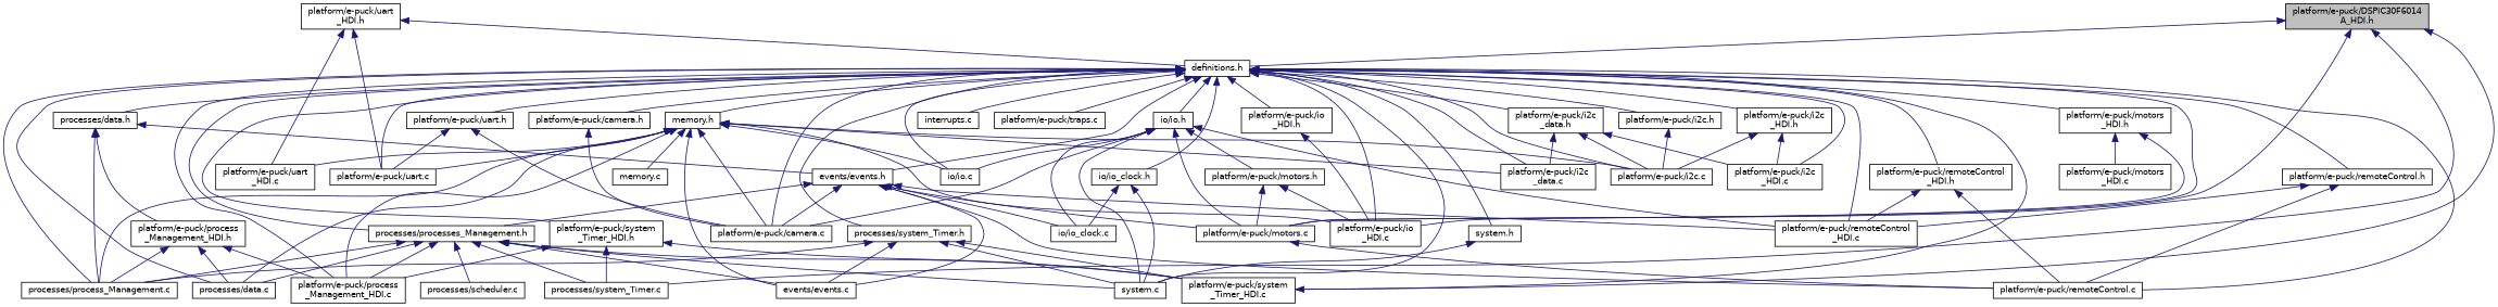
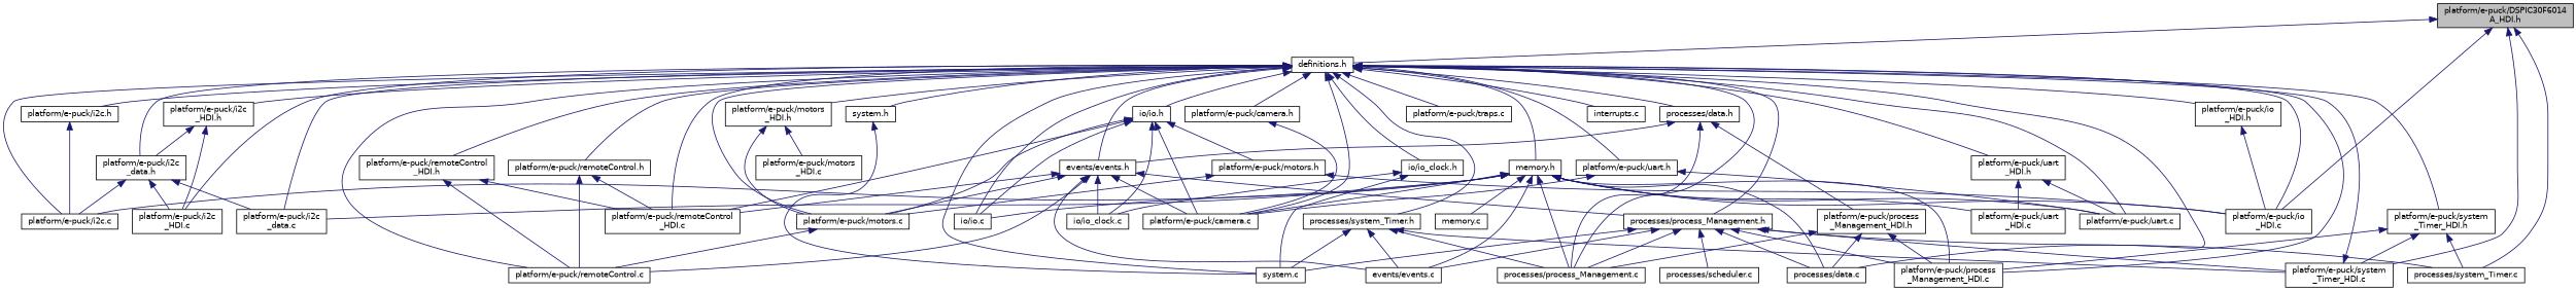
  digraph {
    node [color=black fillcolor=white fontname=Helvetica fontsize=10 shape=record style=filled]
    edge [color=midnightblue dir=back fontname=Helvetica fontsize=10 labelfontname=Helvetica labelfontsize=10 style=solid]
    n1 [fillcolor=grey75 fontcolor=black height=0.2 label="platform/e-puck/DSPIC30F6014\lA_HDI.h" width=0.4]
    n2 [height=0.2 label="definitions.h" width=0.4]
    n3 [height=0.2 label="platform/e-puck/io\l_HDI.c" width=0.4]
    n4 [height=0.2 label="platform/e-puck/system\l_Timer_HDI.c" width=0.4]
    n5 [height=0.2 label="processes/system_Timer.c" width=0.4]
    n6 [height=0.2 label="interrupts.c" width=0.4]
    n7 [height=0.2 label="memory.h" width=0.4]
    n8 [height=0.2 label="io/io.c" width=0.4]
    n9 [height=0.2 label="platform/e-puck/camera.c" width=0.4]
    n10 [height=0.2 label="platform/e-puck/i2c.c" width=0.4]
    n11 [height=0.2 label="platform/e-puck/i2c\l_data.c" width=0.4]
    n12 [height=0.2 label="platform/e-puck/process\l_Management_HDI.c" width=0.4]
    n13 [height=0.2 label="platform/e-puck/uart.c" width=0.4]
    n14 [height=0.2 label="processes/data.c" width=0.4]
    n15 [height=0.2 label="processes/process_Management.c" width=0.4]
    n16 [height=0.2 label="system.c" width=0.4]
    n17 [height=0.2 label="system.h" width=0.4]
    n18 [height=0.2 label="processes/system_Timer.h" width=0.4]
-   n19 [height=0.2 label="processes/processes_Management.h" width=0.4]
+   n19 [height=0.2 label="processes/process_Management.h" width=0.4]
    n20 [height=0.2 label="events/events.h" width=0.4]
    n21 [height=0.2 label="platform/e-puck/motors.c" width=0.4]
    n22 [height=0.2 label="processes/data.h" width=0.4]
    n23 [height=0.2 label="platform/e-puck/remoteControl.c" width=0.4]
    n24 [height=0.2 label="platform/e-puck/remoteControl\l_HDI.c" width=0.4]
    n25 [height=0.2 label="io/io.h" width=0.4]
    n26 [height=0.2 label="io/io_clock.h" width=0.4]
    n27 [height=0.2 label="platform/e-puck/camera.h" width=0.4]
    n28 [height=0.2 label="platform/e-puck/uart.h" width=0.4]
    n29 [height=0.2 label="platform/e-puck/i2c.h" width=0.4]
    n30 [height=0.2 label="platform/e-puck/i2c\l_data.h" width=0.4]
    n31 [height=0.2 label="platform/e-puck/i2c\l_HDI.c" width=0.4]
    n32 [height=0.2 label="platform/e-puck/i2c\l_HDI.h" width=0.4]
    n33 [height=0.2 label="platform/e-puck/io\l_HDI.h" width=0.4]
    n34 [height=0.2 label="platform/e-puck/motors\l_HDI.h" width=0.4]
    n35 [height=0.2 label="platform/e-puck/system\l_Timer_HDI.h" width=0.4]
    n36 [height=0.2 label="platform/e-puck/remoteControl.h" width=0.4]
    n37 [height=0.2 label="platform/e-puck/remoteControl\l_HDI.h" width=0.4]
    n38 [height=0.2 label="platform/e-puck/traps.c" width=0.4]
    n39 [height=0.2 label="platform/e-puck/uart\l_HDI.h" width=0.4]
    n40 [height=0.2 label="memory.c" width=0.4]
    n41 [height=0.2 label="events/events.c" width=0.4]
    n42 [height=0.2 label="platform/e-puck/uart\l_HDI.c" width=0.4]
    n43 [height=0.2 label="processes/scheduler.c" width=0.4]
    n44 [height=0.2 label="io/io_clock.c" width=0.4]
    n45 [height=0.2 label="platform/e-puck/process\l_Management_HDI.h" width=0.4]
    n46 [height=0.2 label="platform/e-puck/motors.h" width=0.4]
    n47 [height=0.2 label="platform/e-puck/motors\l_HDI.c" width=0.4]
    n1 -> n2
    n1 -> n3
    n1 -> n4
    n1 -> n5
    n2 -> n3
    n2 -> n6
    n2 -> n7
    n2 -> n8
    n2 -> n9
    n2 -> n10
    n2 -> n11
    n2 -> n12
    n2 -> n13
    n2 -> n14
    n2 -> n15
    n2 -> n16
    n2 -> n17
    n2 -> n18
    n2 -> n19
    n2 -> n20
    n2 -> n21
    n2 -> n22
    n2 -> n23
    n2 -> n24
    n2 -> n25
    n2 -> n26
    n2 -> n27
    n2 -> n28
    n2 -> n29
    n2 -> n30
    n2 -> n31
    n2 -> n32
    n2 -> n33
    n2 -> n34
    n2 -> n35
    n2 -> n36
    n2 -> n37
    n2 -> n38
-   n39 -> n2
+   n2 -> n39
    n4 -> n2
    n7 -> n3
    n7 -> n8
    n7 -> n9
    n7 -> n10
    n7 -> n11
    n7 -> n12
    n7 -> n13
    n7 -> n14
    n7 -> n15
    n7 -> n40
    n7 -> n41
    n7 -> n42
    n17 -> n16
    n18 -> n4
    n18 -> n15
    n18 -> n16
    n18 -> n41
    n19 -> n4
    n19 -> n5
    n19 -> n12
    n19 -> n14
    n19 -> n15
    n19 -> n16
    n19 -> n41
    n19 -> n43
    n20 -> n9
    n20 -> n19
    n20 -> n21
    n20 -> n23
    n20 -> n24
    n20 -> n41
    n20 -> n44
    n21 -> n23
    n22 -> n15
    n22 -> n20
    n22 -> n45
    n25 -> n8
    n25 -> n9
-   n25 -> n16
    n25 -> n21
    n25 -> n24
    n25 -> n44
    n25 -> n46
    n26 -> n16
    n26 -> n44
    n27 -> n9
    n28 -> n9
    n28 -> n13
    n29 -> n10
    n30 -> n10
    n30 -> n11
    n30 -> n31
-   n32 -> n10
+   n32 -> n30
    n32 -> n31
    n33 -> n3
    n34 -> n21
    n34 -> n47
    n35 -> n4
    n35 -> n5
    n35 -> n12
    n36 -> n23
    n36 -> n24
    n37 -> n23
    n37 -> n24
    n39 -> n13
    n39 -> n42
    n45 -> n12
    n45 -> n14
    n45 -> n15
    n46 -> n3
    n46 -> n21
  }
